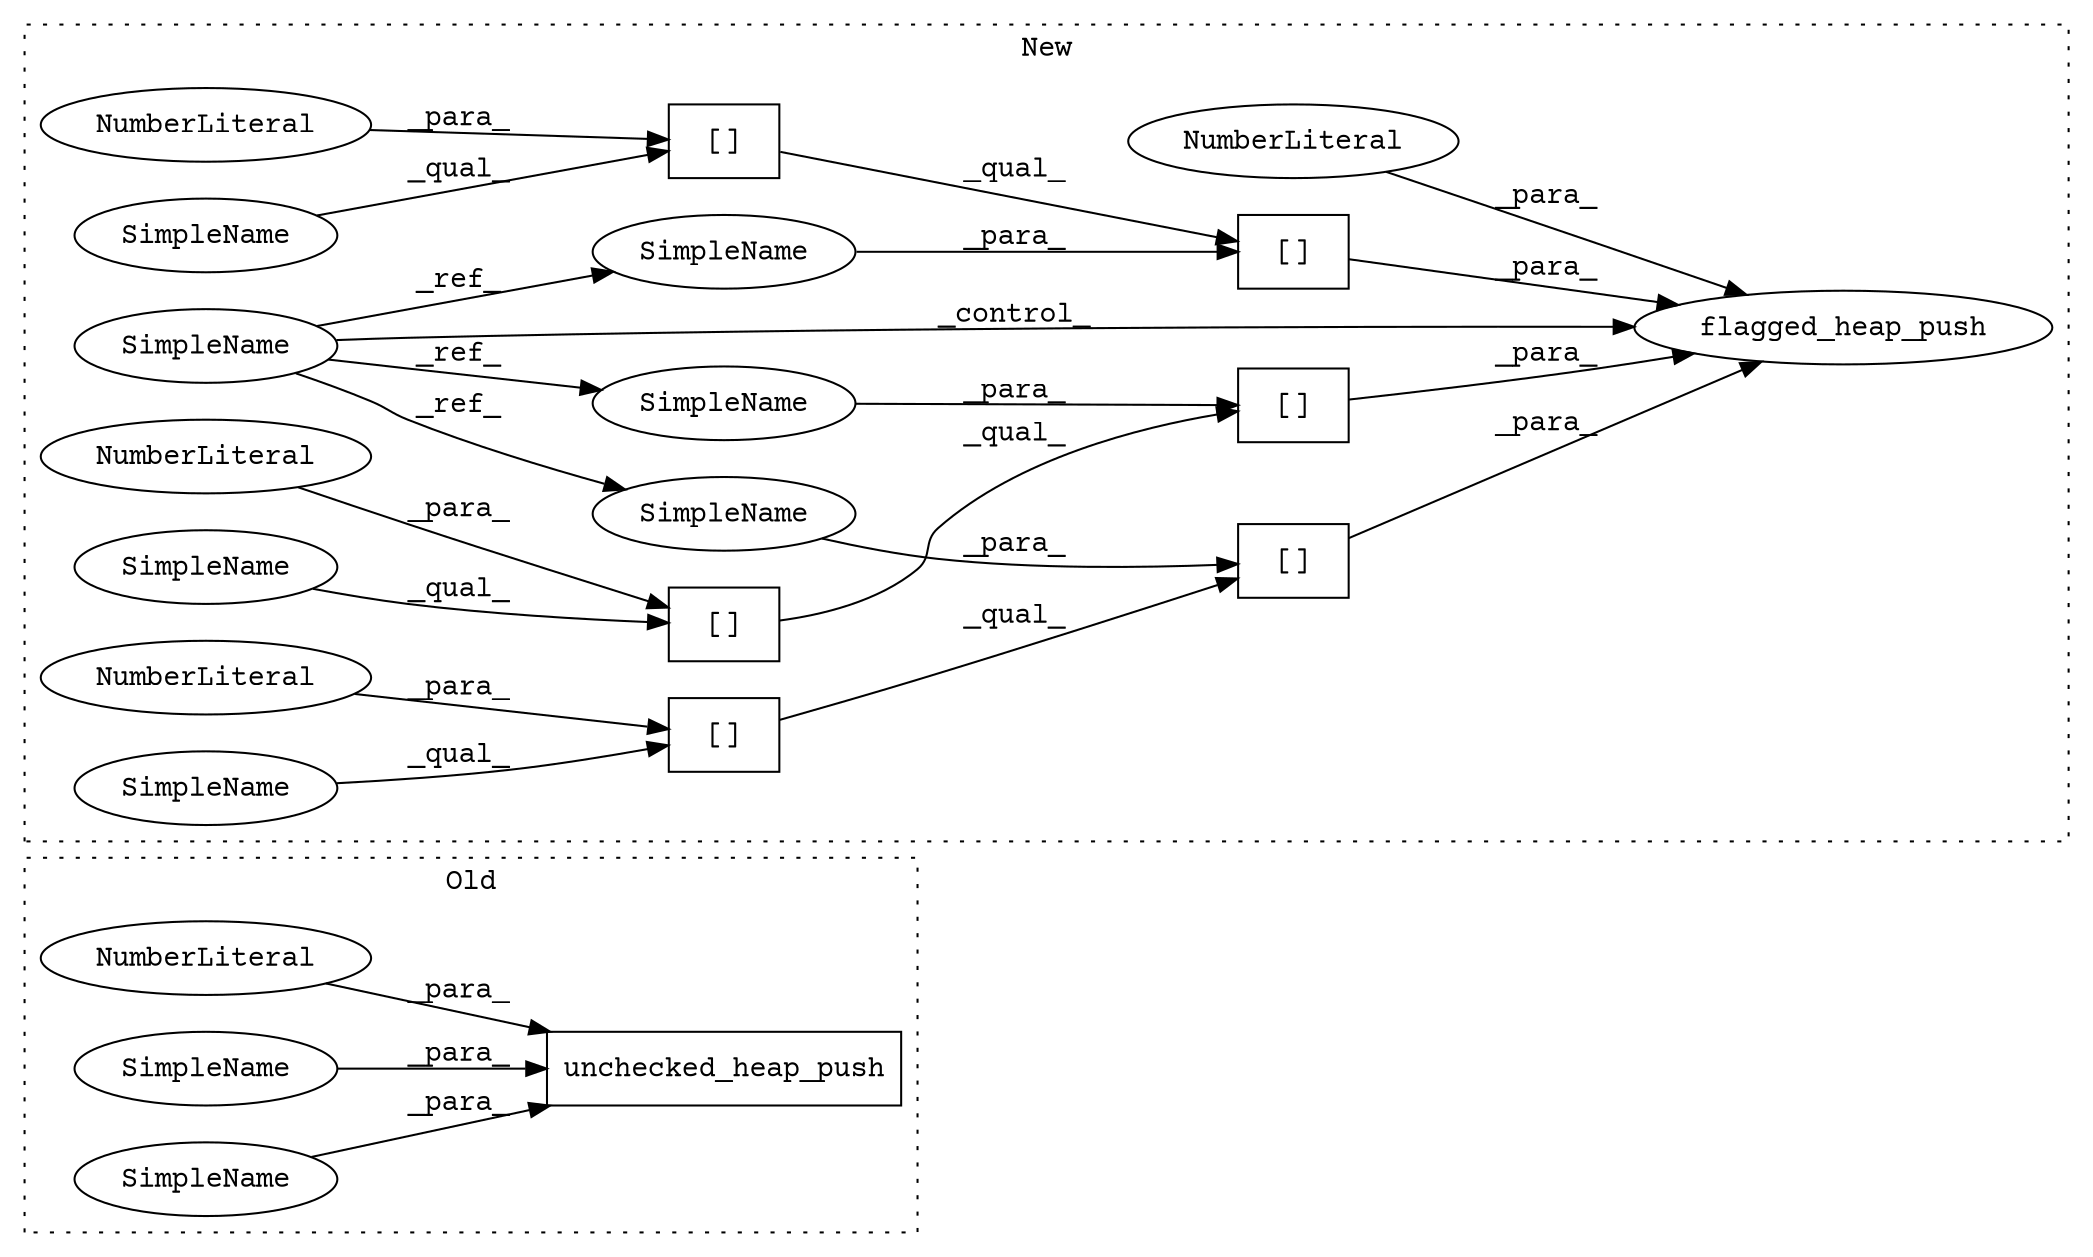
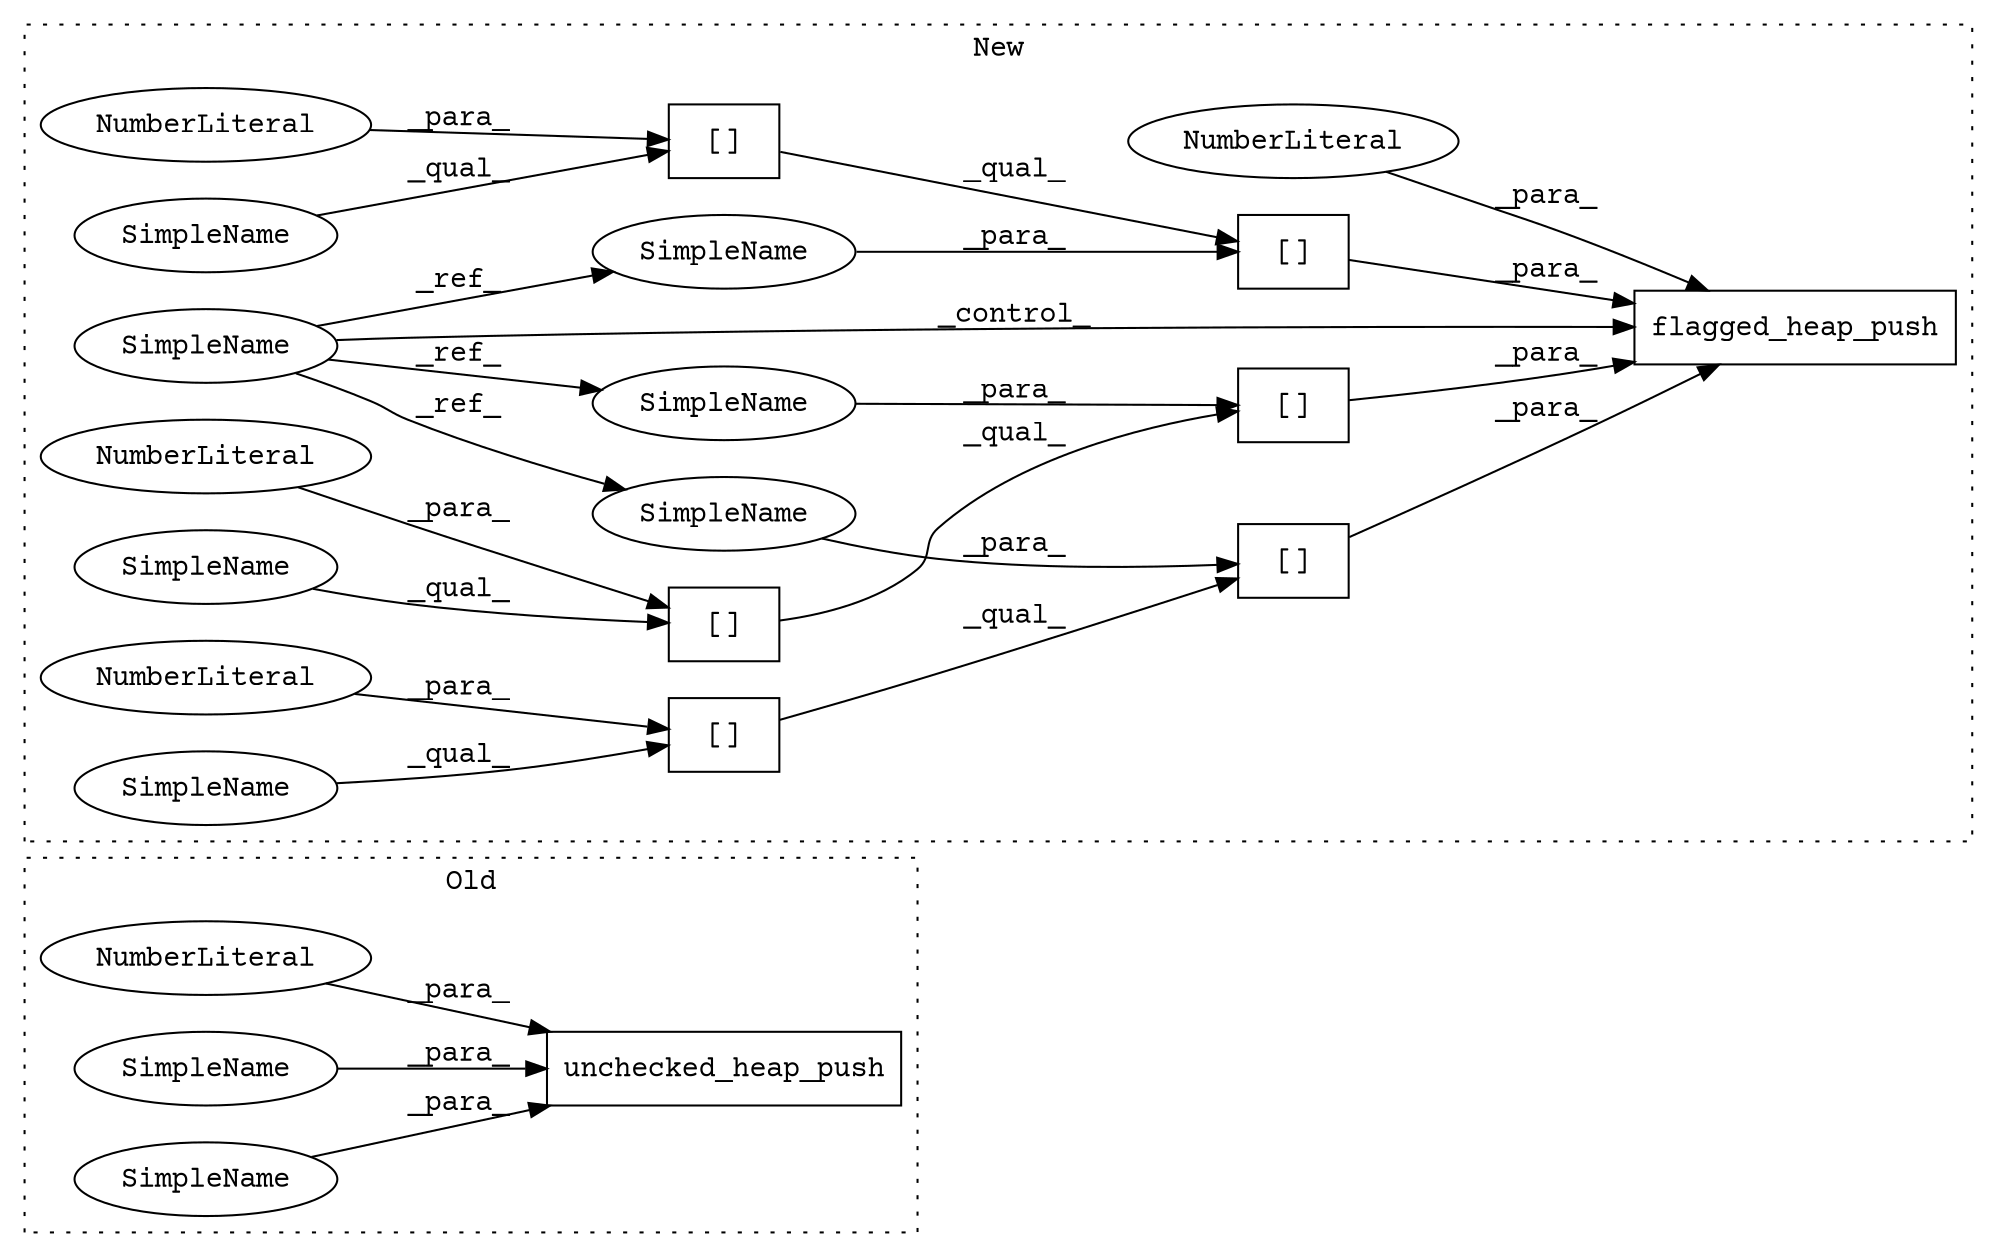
  digraph {
    rankdir=LR
    fontname="Courier Prime"
    node [a=42 l=1 shape=ellipse fontname="Courier Prime"]
    edge [fontname="Courier Prime"]
    n1 [a=32 l="20,1" label=unchecked_heap_push s="15667,15699" shape=box]
    n2 [a=34 label=NumberLiteral s=15698]
    n3 [l=4 label=SimpleName s=15687]
    n4 [label=SimpleName s=15692]
    n5 [a=2 l="5,1" label="[]" s="18690,18696" shape=box]
    n6 [a=2 l="5,1" label="[]" s="18679,18685" shape=box]
    n7 [a=34 label=NumberLiteral s=18695]
    n8 [a=2 l="5,1" label="[]" s="18668,18674" shape=box]
    n9 [a=34 label=NumberLiteral s=18673]
    n10 [a=2 l="8,1" label="[]" s="18690,18699" shape=box]
-   n11 [a=32 l="18,1" label=flagged_heap_push s="18650,18706"]
+   n11 [a=32 l="18,1" label=flagged_heap_push s="18650,18706" shape=box]
    n12 [a=34 label=NumberLiteral s=18705]
    n13 [a=2 l="8,1" label="[]" s="18668,18677" shape=box]
    n14 [a=34 label=NumberLiteral s=18684]
    n15 [a=2 l="8,1" label="[]" s="18679,18688" shape=box]
    n16 [label=SimpleName s=18085]
    n17 [label=SimpleName s=18676]
    n18 [label=SimpleName s=18687]
    n19 [label=SimpleName s=18698]
    n20 [l=4 label=SimpleName s=18679]
    n21 [l=4 label=SimpleName s=18690]
    n22 [l=4 label=SimpleName s=18668]
    subgraph cluster_1 {
      label=Old
      style=dotted
      n1
      n2
      n3
      n4
    }
    subgraph cluster_2 {
      label=New
      style=dotted
      n5
      n6
      n7
      n8
      n9
      n10
      n11
      n12
      n13
      n14
      n15
      n16
      n17
      n18
      n19
      n20
      n21
      n22
    }
    n2 -> n1 [label=_para_]
    n3 -> n1 [label=_para_]
    n4 -> n1 [label=_para_]
    n5 -> n10 [label=_qual_]
    n6 -> n15 [label=_qual_]
    n7 -> n5 [label=_para_]
    n8 -> n13 [label=_qual_]
    n9 -> n8 [label=_para_]
    n10 -> n11 [label=_para_]
    n12 -> n11 [label=_para_]
    n13 -> n11 [label=_para_]
    n14 -> n6 [label=_para_]
    n15 -> n11 [label=_para_]
    n16 -> n11 [label=_control_]
    n16 -> n17 [label=_ref_]
    n16 -> n18 [label=_ref_]
    n16 -> n19 [label=_ref_]
    n17 -> n13 [label=_para_]
    n18 -> n15 [label=_para_]
    n19 -> n10 [label=_para_]
    n20 -> n6 [label=_qual_]
    n21 -> n5 [label=_qual_]
    n22 -> n8 [label=_qual_]
  }
